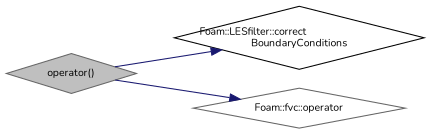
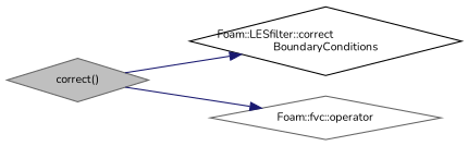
  digraph {
    fontname=Nunito
    rankdir=LR
    node [color=gray40 fontname=Nunito fontsize=10 shape=diamond]
    edge [color=midnightblue fontname=Nunito fontsize=10 labelfontname=Helvetica labelfontsize=10 style=solid]
-   n1 [fillcolor=grey75 fontcolor=black height=0.2 label="operator()" style=filled width=0.4]
+   n1 [fillcolor=grey75 fontcolor=black height=0.2 label="correct()" style=filled width=0.4]
    n2 [color=black height=0.2 label="Foam::LESfilter::correct\lBoundaryConditions" width=0.4]
    n3 [height=0.2 label="Foam::fvc::operator" width=0.4]
    n1 -> n2
    n1 -> n3
  }
